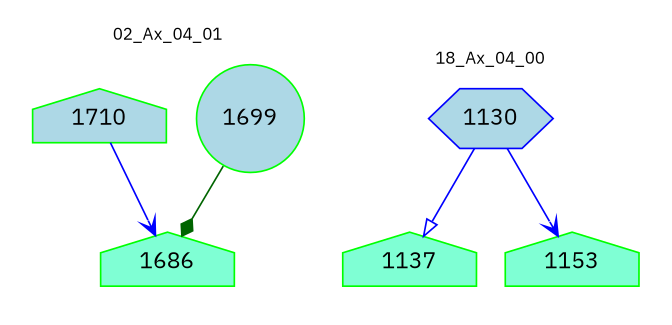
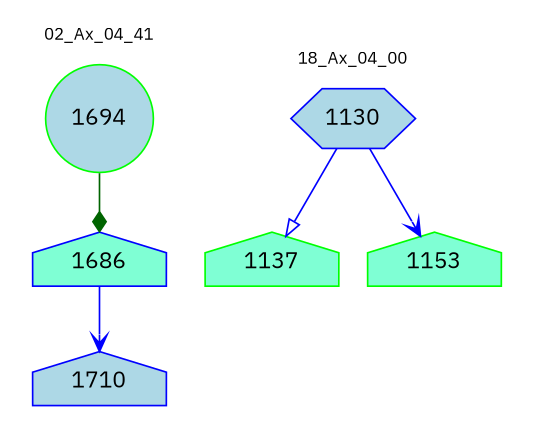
  digraph {
    fontname="IBM Plex Sans"
    node [color=green fillcolor=lightblue fontname="IBM Plex Sans" shape=house style=filled]
    edge [arrowhead=vee color=blue fontname="IBM Plex Sans"]
-   n1 [label=1699 shape=circle]
-   n2 [fillcolor=aquamarine label=1686]
-   n3 [label=1710]
+   n1 [label=1694 shape=circle]
+   n2 [color=blue fillcolor=aquamarine label=1686]
+   n3 [color=blue label=1710]
    n4 [fillcolor=aquamarine label=1137]
    n5 [color=blue label=1130 shape=hexagon]
    n6 [fillcolor=aquamarine label=1153]
    subgraph cluster_1 {
      color=white
      fontsize=10
-     label="02_Ax_04_01"
+     label="02_Ax_04_41"
      n1
      n2
      n3
    }
    subgraph cluster_2 {
      color=white
      fontsize=10
      label="18_Ax_04_00"
      n4
      n5
      n6
    }
    n1 -> n2 [arrowhead=diamond color=darkgreen]
-   n3 -> n2
+   n2 -> n3
    n5 -> n4 [arrowhead=onormal]
    n5 -> n6
  }
